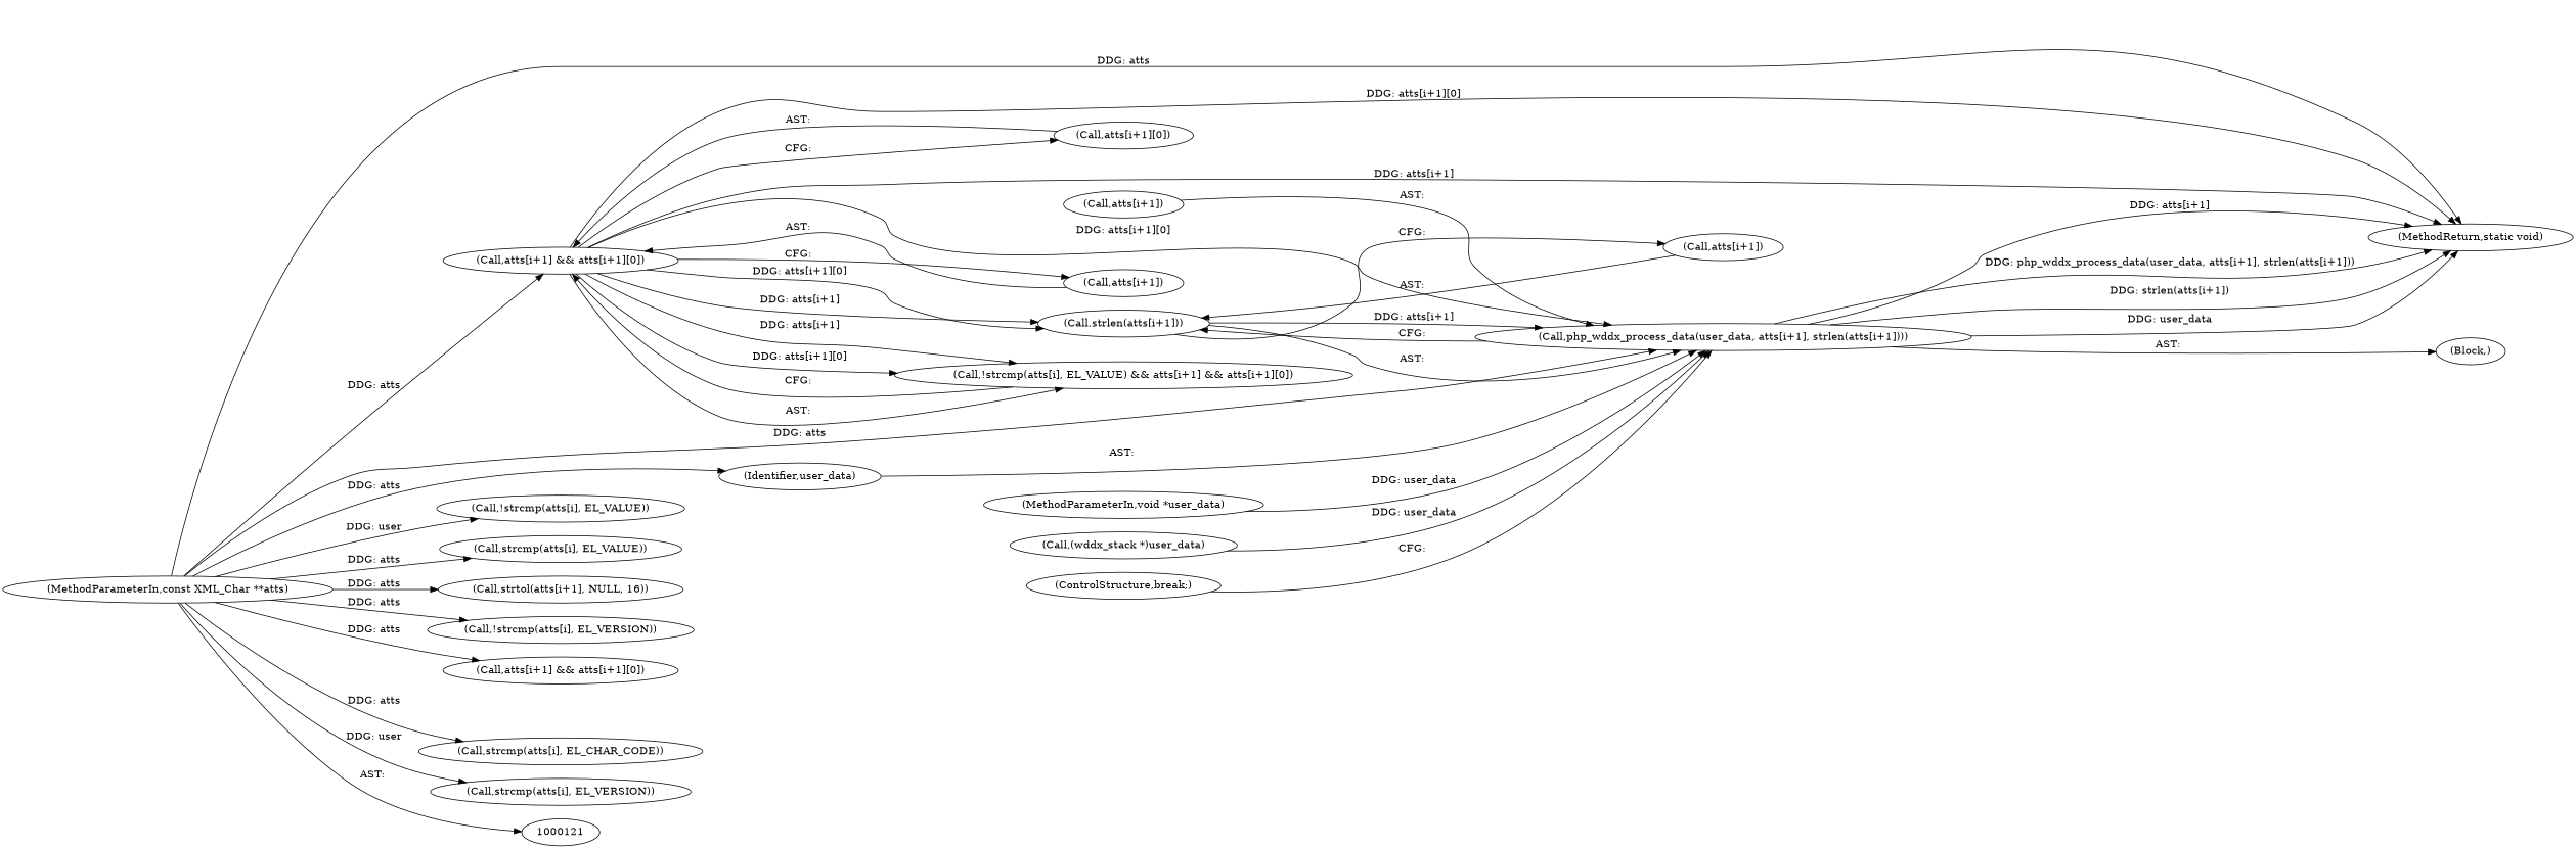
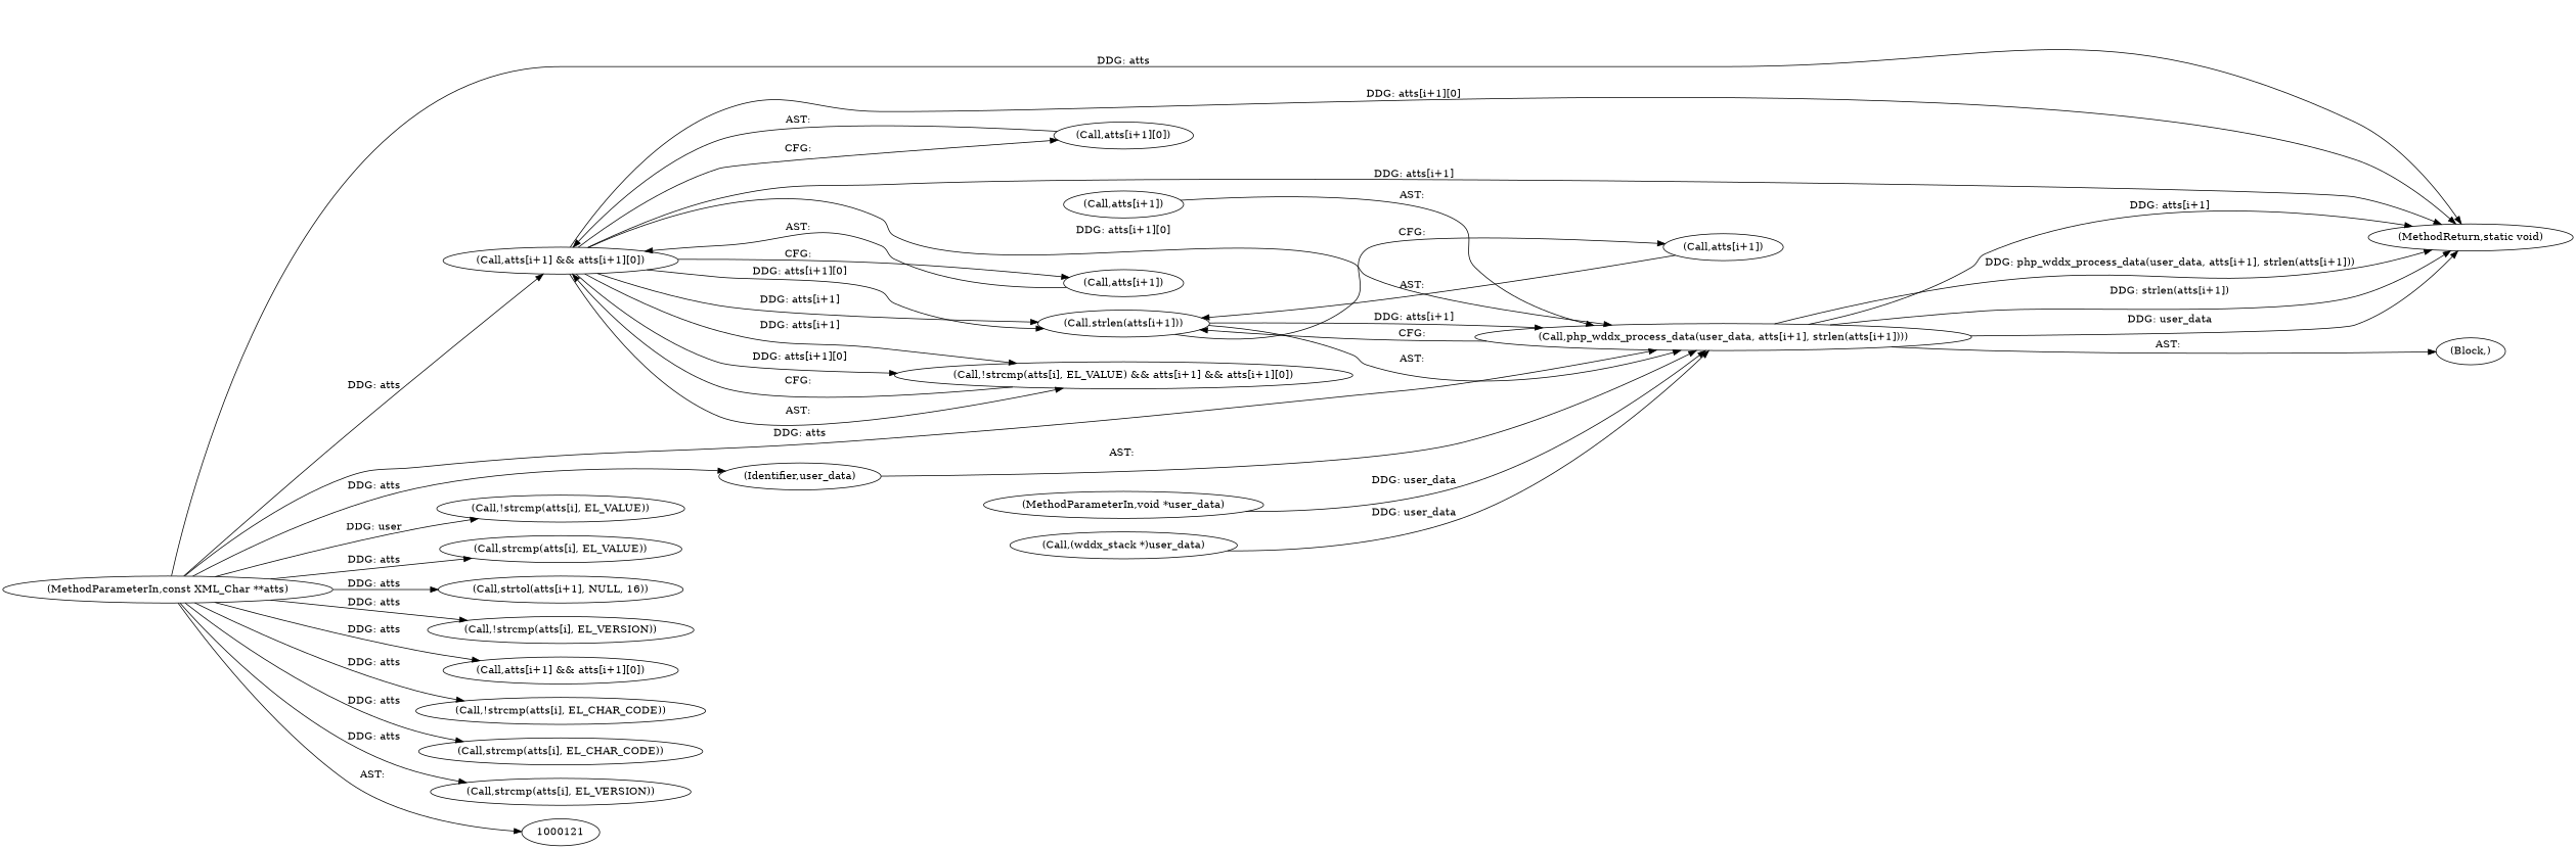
  digraph {
    rankdir=LR
    n1 [label="(Call,strlen(atts[i+1]))"]
    n2 [label="(Call,php_wddx_process_data(user_data, atts[i+1], strlen(atts[i+1])))"]
    n3 [label="(Call,atts[i+1])"]
    n4 [label="(MethodReturn,static void)"]
    n5 [label="(Block,)"]
    n6 [label="(Call,atts[i+1] && atts[i+1][0])"]
    n7 [label="(Call,atts[i+1][0])"]
    n8 [label="(Call,!strcmp(atts[i], EL_VALUE) && atts[i+1] && atts[i+1][0])"]
    n9 [label="(Call,atts[i+1])"]
    n10 [label="(MethodParameterIn,const XML_Char **atts)"]
    n11 [label="(Call,!strcmp(atts[i], EL_VALUE))"]
    n12 [label="(Call,strcmp(atts[i], EL_VALUE))"]
    n13 [label="(Call,strtol(atts[i+1], NULL, 16))"]
    n14 [label="(Call,!strcmp(atts[i], EL_VERSION))"]
    n15 [label="(Call,atts[i+1] && atts[i+1][0])"]
+   n16 [label="(Call,!strcmp(atts[i], EL_CHAR_CODE))"]
    n17 [label="(Call,strcmp(atts[i], EL_CHAR_CODE))"]
    n18 [label="(Call,strcmp(atts[i], EL_VERSION))"]
    n19 [label=1000121]
    n20 [label="(Identifier,user_data)"]
    n21 [label="(Call,(wddx_stack *)user_data)"]
    n22 [label="(Call,atts[i+1])"]
    n23 [label="(MethodParameterIn,void *user_data)"]
-   n24 [label="(ControlStructure,break;)"]
    n1 -> n2 [label="AST: "]
    n1 -> n2 [label="DDG: atts[i+1]"]
    n1 -> n3 [label="CFG: "]
    n2 -> n1 [label="CFG: "]
    n2 -> n4 [label="DDG: atts[i+1]"]
    n2 -> n4 [label="DDG: php_wddx_process_data(user_data, atts[i+1], strlen(atts[i+1]))"]
    n2 -> n4 [label="DDG: strlen(atts[i+1])"]
    n2 -> n4 [label="DDG: user_data"]
    n2 -> n5 [label="AST: "]
    n3 -> n1 [label="AST: "]
    n6 -> n1 [label="DDG: atts[i+1][0]"]
    n6 -> n1 [label="DDG: atts[i+1]"]
    n6 -> n2 [label="DDG: atts[i+1][0]"]
    n6 -> n4 [label="DDG: atts[i+1][0]"]
    n6 -> n4 [label="DDG: atts[i+1]"]
    n6 -> n7 [label="CFG: "]
    n6 -> n8 [label="AST: "]
    n6 -> n8 [label="DDG: atts[i+1]"]
    n6 -> n8 [label="DDG: atts[i+1][0]"]
    n6 -> n9 [label="CFG: "]
    n7 -> n6 [label="AST: "]
    n8 -> n6 [label="CFG: "]
    n9 -> n6 [label="AST: "]
    n10 -> n2 [label="DDG: atts"]
    n10 -> n4 [label="DDG: atts"]
    n10 -> n6 [label="DDG: atts"]
    n10 -> n11 [label="DDG: user"]
    n10 -> n12 [label="DDG: atts"]
    n10 -> n13 [label="DDG: atts"]
    n10 -> n14 [label="DDG: atts"]
    n10 -> n15 [label="DDG: atts"]
+   n10 -> n16 [label="DDG: atts"]
    n10 -> n17 [label="DDG: atts"]
-   n10 -> n18 [label="DDG: user"]
+   n10 -> n18 [label="DDG: atts"]
    n10 -> n19 [label="AST: "]
    n10 -> n20 [label="DDG: atts"]
    n20 -> n2 [label="AST: "]
    n21 -> n2 [label="DDG: user_data"]
    n22 -> n2 [label="AST: "]
    n23 -> n2 [label="DDG: user_data"]
-   n24 -> n2 [label="CFG: "]
  }
